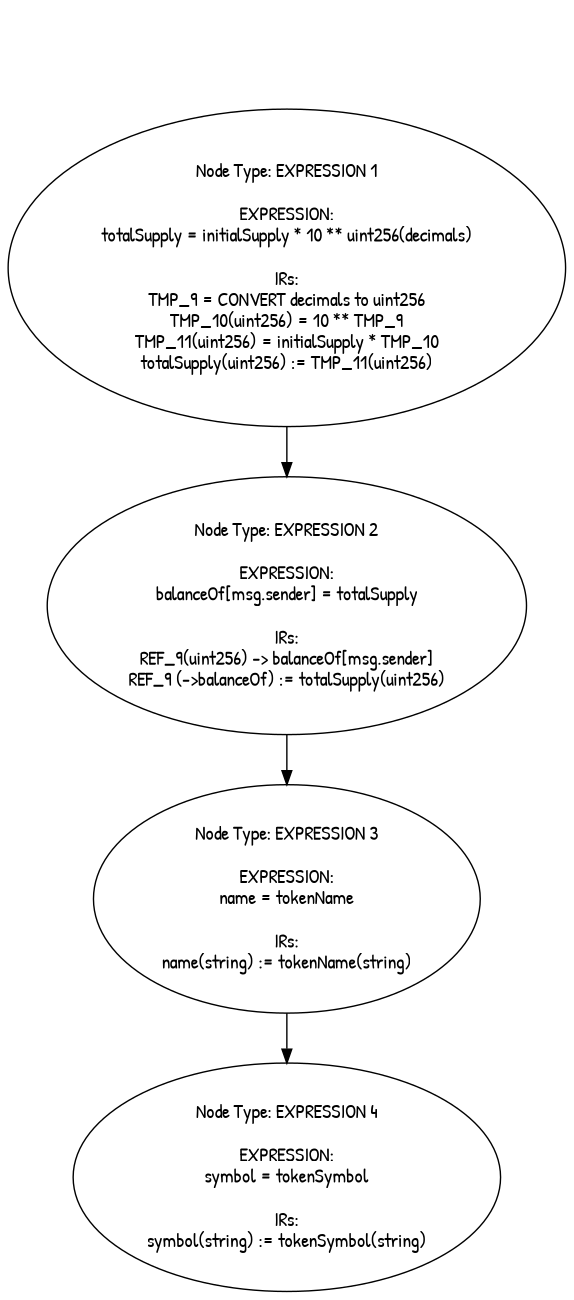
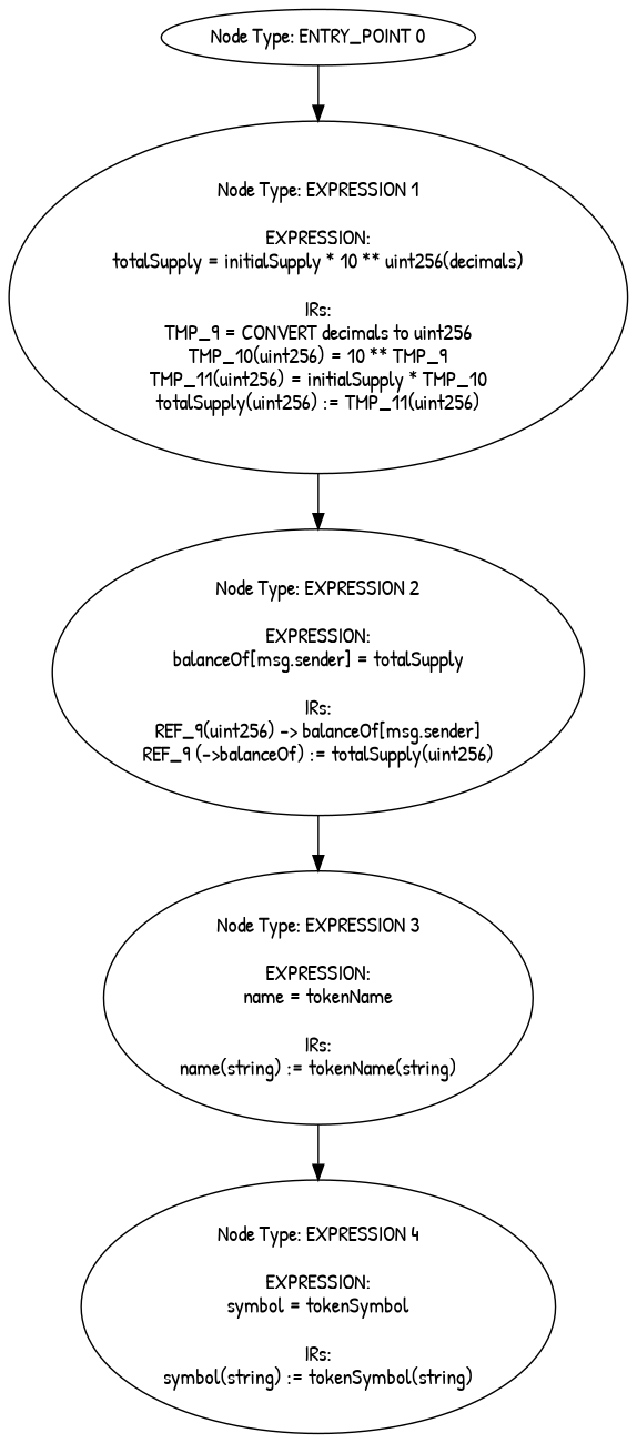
  digraph {
    fontname="Patrick Hand"
    node [fontname="Patrick Hand"]
    edge [fontname="Patrick Hand"]
+   n1 [label="Node Type: ENTRY_POINT 0\n"]
    n2 [label="Node Type: EXPRESSION 1\n\nEXPRESSION:\ntotalSupply = initialSupply * 10 ** uint256(decimals)\n\nIRs:\nTMP_9 = CONVERT decimals to uint256\nTMP_10(uint256) = 10 ** TMP_9\nTMP_11(uint256) = initialSupply * TMP_10\ntotalSupply(uint256) := TMP_11(uint256)"]
    n3 [label="Node Type: EXPRESSION 2\n\nEXPRESSION:\nbalanceOf[msg.sender] = totalSupply\n\nIRs:\nREF_9(uint256) -> balanceOf[msg.sender]\nREF_9 (->balanceOf) := totalSupply(uint256)"]
    n4 [label="Node Type: EXPRESSION 3\n\nEXPRESSION:\nname = tokenName\n\nIRs:\nname(string) := tokenName(string)"]
    n5 [label="Node Type: EXPRESSION 4\n\nEXPRESSION:\nsymbol = tokenSymbol\n\nIRs:\nsymbol(string) := tokenSymbol(string)"]
+   n1 -> n2
    n2 -> n3
    n3 -> n4
    n4 -> n5
  }
